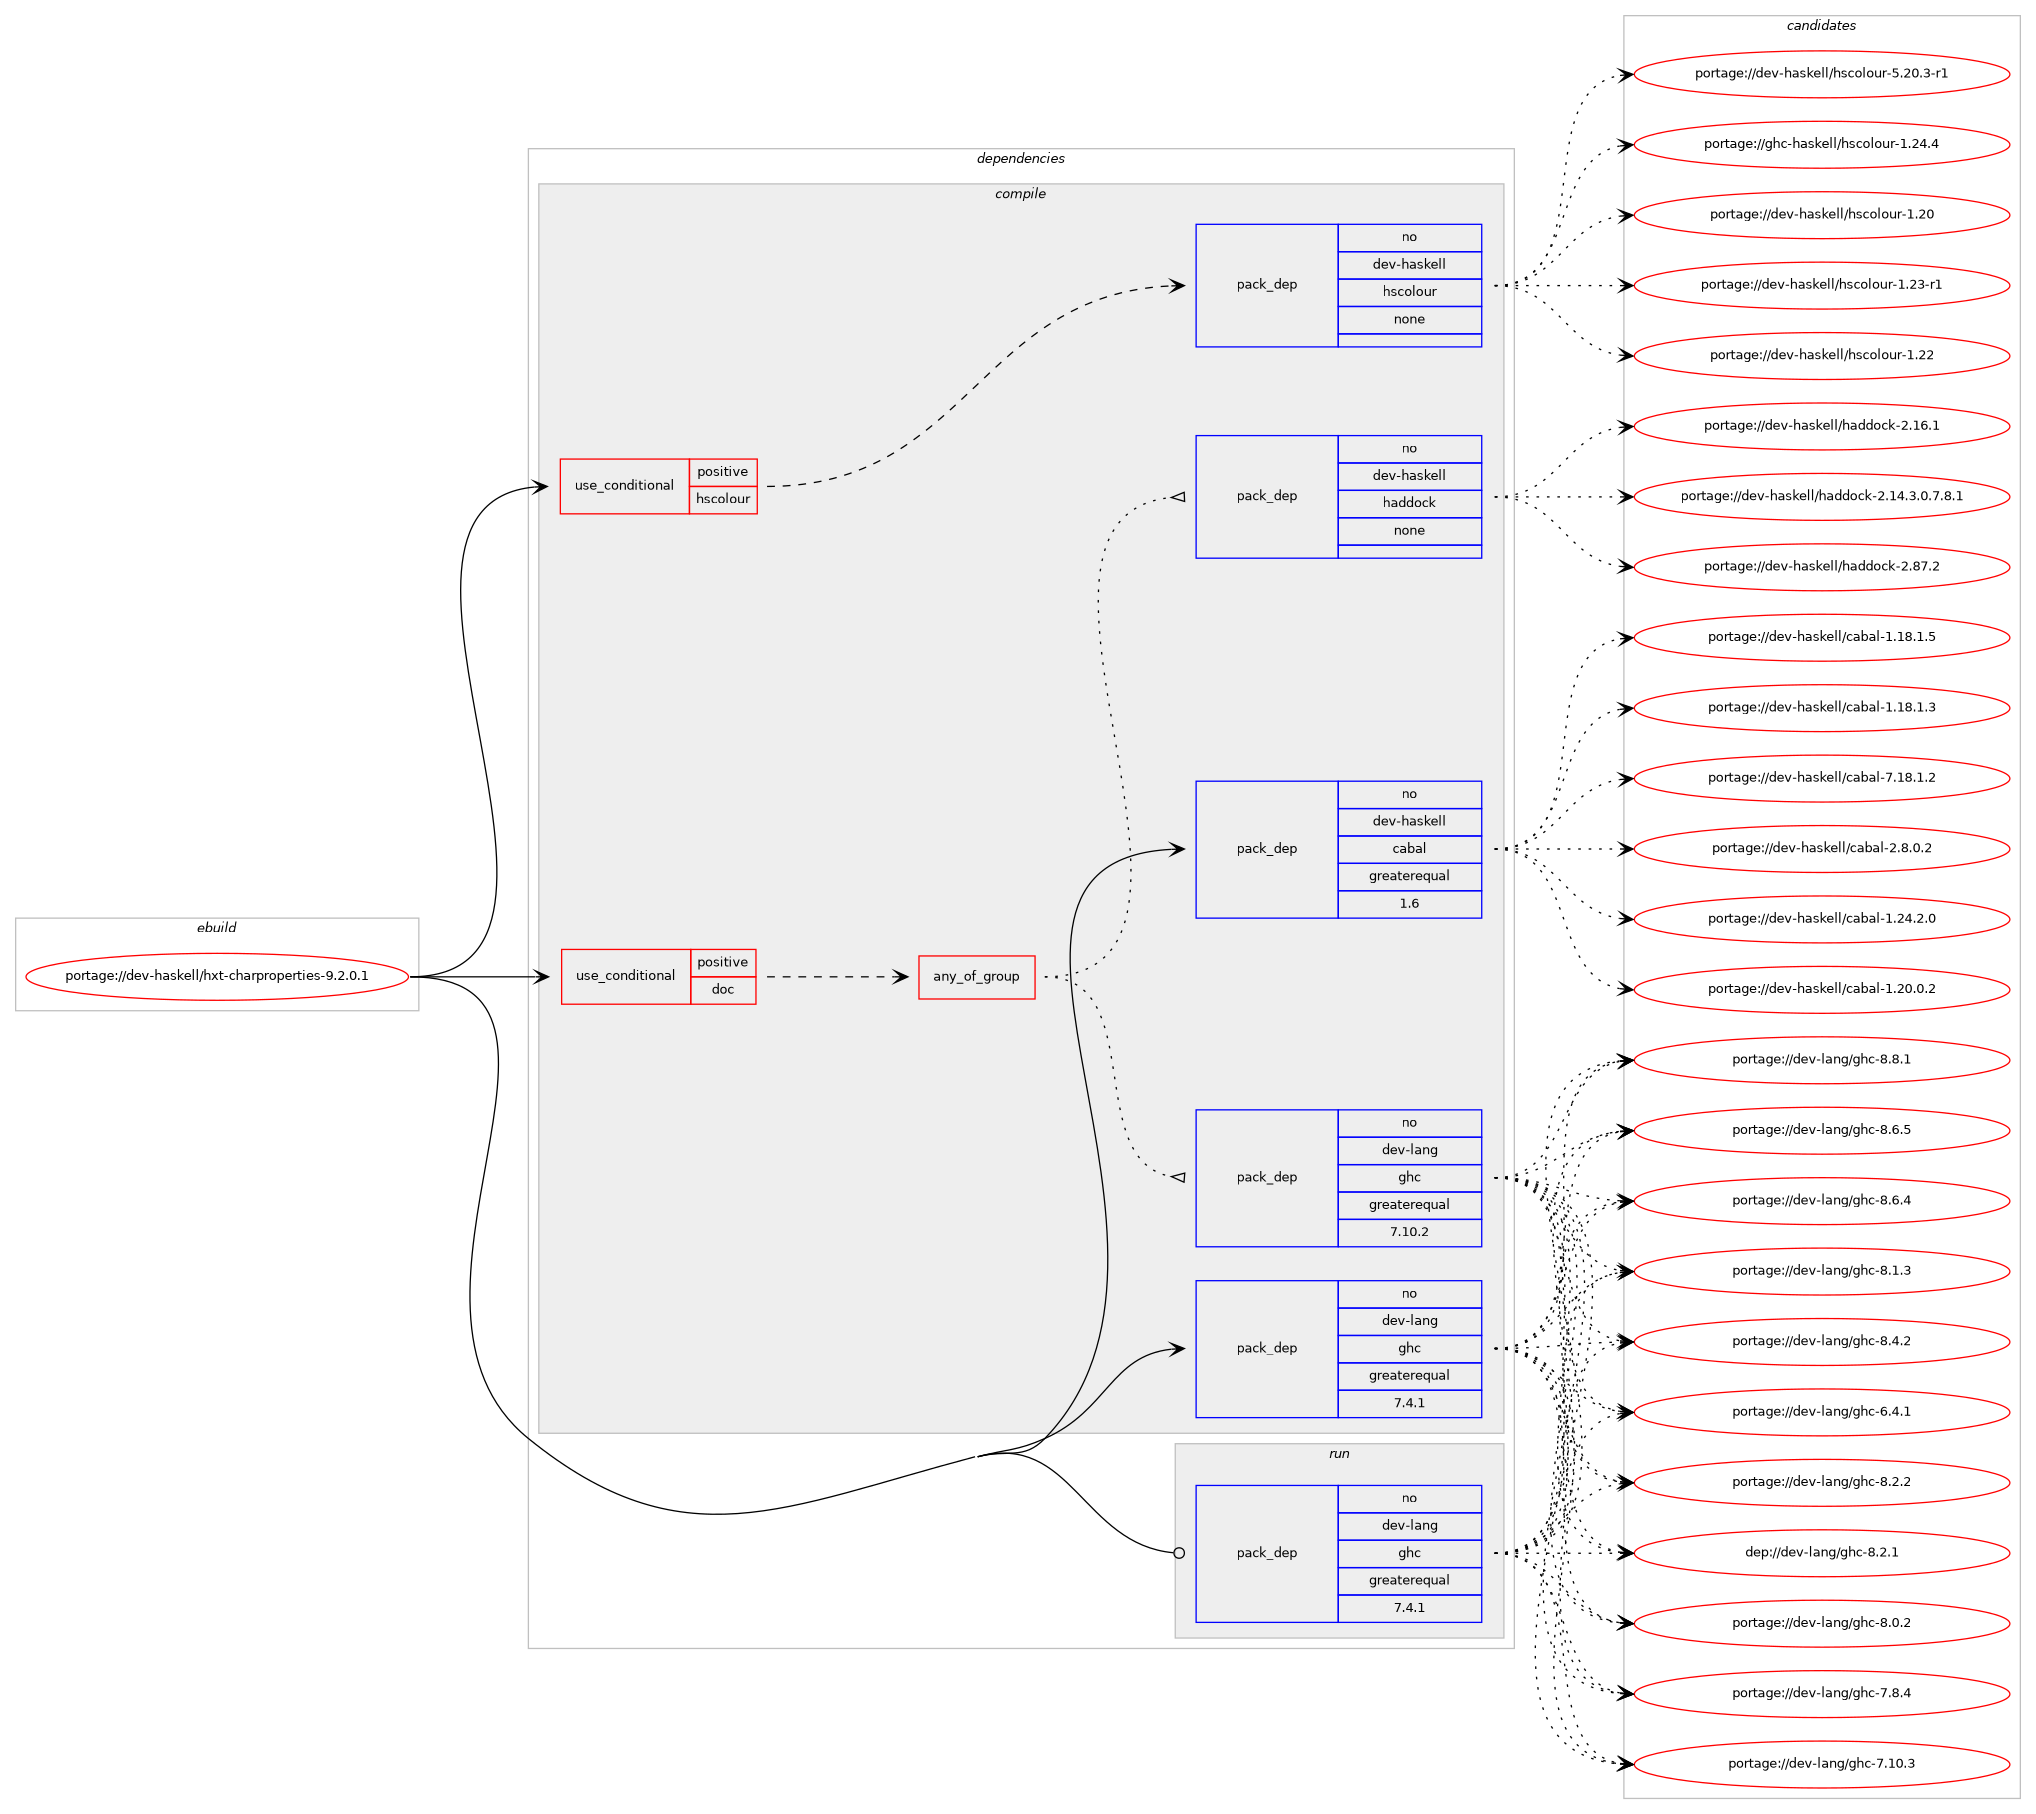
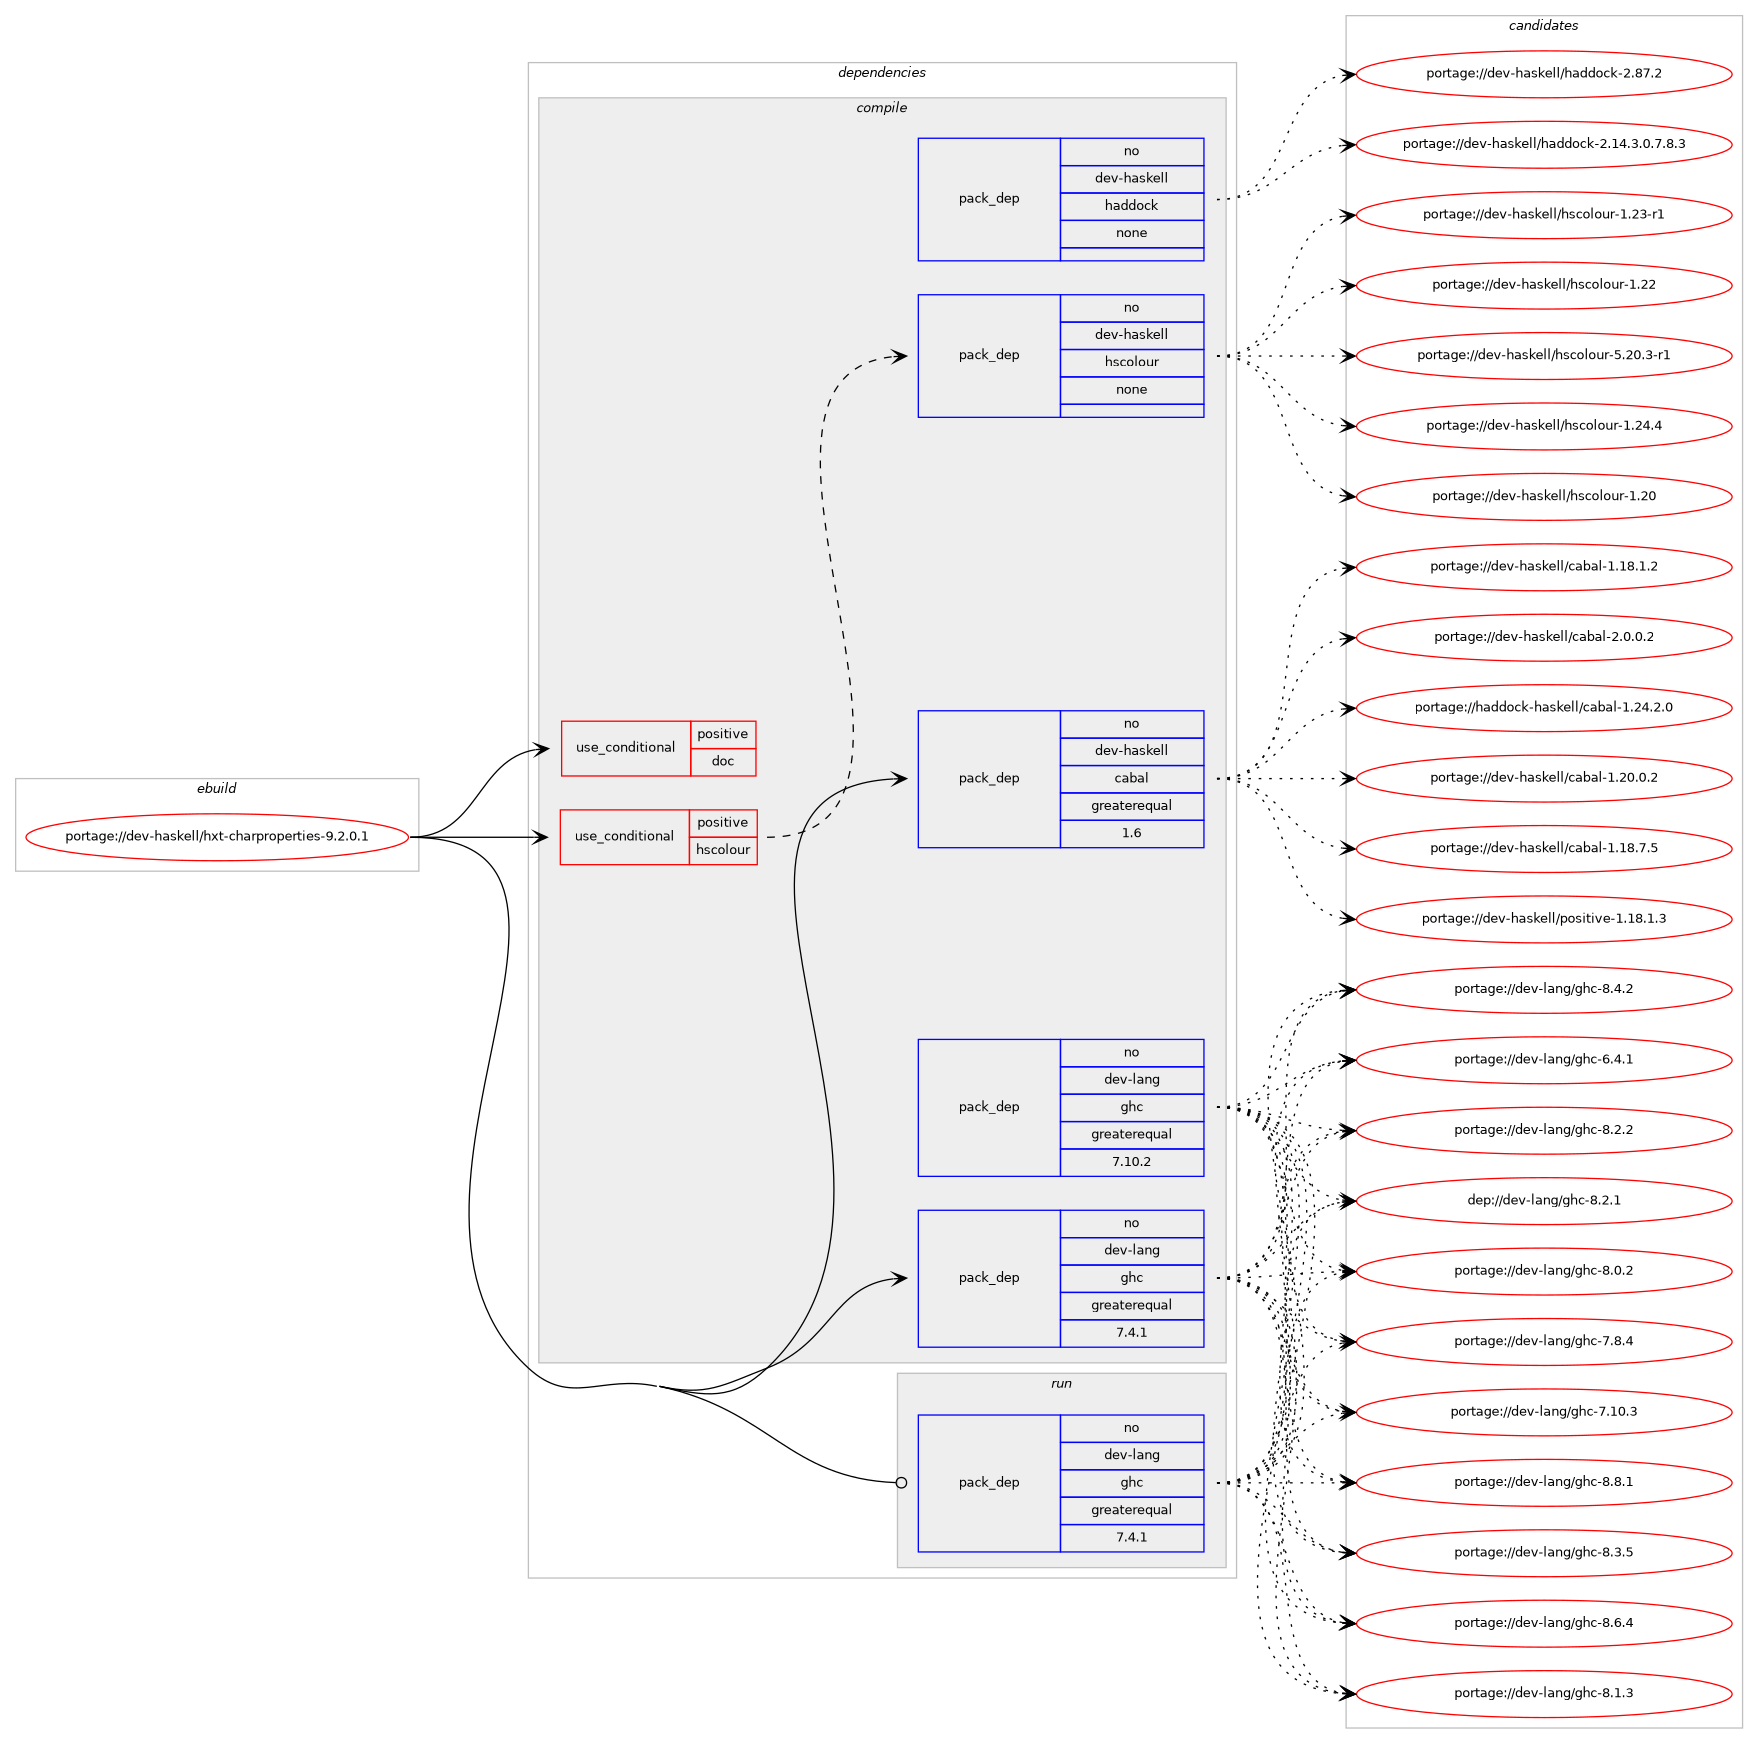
  digraph {
    compound=true
    concentrate=true
    fontname=Helvetica
    fontsize=10
    newrank=true
    rankdir=LR
    ranksep=1.5
    node [color=red fontname=Helvetica fontsize=10]
    edge [arrowhead=vee headport=w style=dotted tailport=e weight=100]
    n1 [label="portage://dev-haskell/hxt-charproperties-9.2.0.1" width=4]
    n2 [color=blue label=<<TABLE BORDER="0" CELLBORDER="1" CELLSPACING="0" CELLPADDING="4" WIDTH="220"><TR><TD ROWSPAN="6" CELLPADDING="30">pack_dep</TD></TR><TR><TD WIDTH="110">no</TD></TR><TR><TD>dev-haskell</TD></TR><TR><TD>haddock</TD></TR><TR><TD>none</TD></TR><TR><TD></TD></TR></TABLE>> shape=none]
    n3 [color=blue label=<<TABLE BORDER="0" CELLBORDER="1" CELLSPACING="0" CELLPADDING="4" WIDTH="220"><TR><TD ROWSPAN="6" CELLPADDING="30">pack_dep</TD></TR><TR><TD WIDTH="110">no</TD></TR><TR><TD>dev-lang</TD></TR><TR><TD>ghc</TD></TR><TR><TD>greaterequal</TD></TR><TR><TD>7.10.2</TD></TR></TABLE>> shape=none]
-   n4 [label=<<TABLE BORDER="0" CELLBORDER="1" CELLSPACING="0" CELLPADDING="4"><TR><TD CELLPADDING="10">any_of_group</TD></TR></TABLE>> shape=none]
    n5 [label=<<TABLE BORDER="0" CELLBORDER="1" CELLSPACING="0" CELLPADDING="4"><TR><TD ROWSPAN="3" CELLPADDING="10">use_conditional</TD></TR><TR><TD>positive</TD></TR><TR><TD>doc</TD></TR></TABLE>> shape=none]
    n6 [color=blue label=<<TABLE BORDER="0" CELLBORDER="1" CELLSPACING="0" CELLPADDING="4" WIDTH="220"><TR><TD ROWSPAN="6" CELLPADDING="30">pack_dep</TD></TR><TR><TD WIDTH="110">no</TD></TR><TR><TD>dev-haskell</TD></TR><TR><TD>hscolour</TD></TR><TR><TD>none</TD></TR><TR><TD></TD></TR></TABLE>> shape=none]
    n7 [label=<<TABLE BORDER="0" CELLBORDER="1" CELLSPACING="0" CELLPADDING="4"><TR><TD ROWSPAN="3" CELLPADDING="10">use_conditional</TD></TR><TR><TD>positive</TD></TR><TR><TD>hscolour</TD></TR></TABLE>> shape=none]
    n8 [color=blue label=<<TABLE BORDER="0" CELLBORDER="1" CELLSPACING="0" CELLPADDING="4" WIDTH="220"><TR><TD ROWSPAN="6" CELLPADDING="30">pack_dep</TD></TR><TR><TD WIDTH="110">no</TD></TR><TR><TD>dev-haskell</TD></TR><TR><TD>cabal</TD></TR><TR><TD>greaterequal</TD></TR><TR><TD>1.6</TD></TR></TABLE>> shape=none]
    n9 [color=blue label=<<TABLE BORDER="0" CELLBORDER="1" CELLSPACING="0" CELLPADDING="4" WIDTH="220"><TR><TD ROWSPAN="6" CELLPADDING="30">pack_dep</TD></TR><TR><TD WIDTH="110">no</TD></TR><TR><TD>dev-lang</TD></TR><TR><TD>ghc</TD></TR><TR><TD>greaterequal</TD></TR><TR><TD>7.4.1</TD></TR></TABLE>> shape=none]
    n10 [color=blue label=<<TABLE BORDER="0" CELLBORDER="1" CELLSPACING="0" CELLPADDING="4" WIDTH="220"><TR><TD ROWSPAN="6" CELLPADDING="30">pack_dep</TD></TR><TR><TD WIDTH="110">no</TD></TR><TR><TD>dev-lang</TD></TR><TR><TD>ghc</TD></TR><TR><TD>greaterequal</TD></TR><TR><TD>7.4.1</TD></TR></TABLE>> shape=none]
    n11 [label="portage://dev-haskell/haddock-2.87.2" width=4]
-   n12 [label="portage://dev-haskell/haddock-2.16.1" width=4]
-   n13 [label="portage://dev-haskell/haddock-2.14.3.0.7.8.1" width=4]
+   n13 [label="portage://dev-haskell/haddock-2.14.3.0.7.8.3" width=4]
    n14 [label="portage://dev-lang/ghc-8.8.1" width=4]
-   n15 [label="portage://dev-lang/ghc-8.6.5" width=4]
+   n15 [label="portage://dev-lang/ghc-8.3.5" width=4]
    n16 [label="portage://dev-lang/ghc-8.6.4" width=4]
    n17 [label="portage://dev-lang/ghc-8.1.3" width=4]
    n18 [label="portage://dev-lang/ghc-8.4.2" width=4]
    n19 [label="portage://dev-lang/ghc-6.4.1" width=4]
    n20 [label="portage://dev-lang/ghc-8.2.2" width=4]
    n21 [label="dep://dev-lang/ghc-8.2.1" width=4]
    n22 [label="portage://dev-lang/ghc-8.0.2" width=4]
    n23 [label="portage://dev-lang/ghc-7.8.4" width=4]
    n24 [label="portage://dev-lang/ghc-7.10.3" width=4]
-   n25 [label="portage://ghc-haskell/hscolour-1.24.4" width=4]
+   n25 [label="portage://dev-haskell/hscolour-1.24.4" width=4]
    n26 [label="portage://dev-haskell/hscolour-1.20" width=4]
    n27 [label="portage://dev-haskell/hscolour-1.23-r1" width=4]
    n28 [label="portage://dev-haskell/hscolour-1.22" width=4]
    n29 [label="portage://dev-haskell/hscolour-5.20.3-r1" width=4]
-   n30 [label="portage://dev-haskell/cabal-2.8.0.2" width=4]
-   n31 [label="portage://dev-haskell/cabal-1.24.2.0" width=4]
+   n30 [label="portage://dev-haskell/cabal-2.0.0.2" width=4]
+   n31 [label="portage://haddock-haskell/cabal-1.24.2.0" width=4]
    n32 [label="portage://dev-haskell/cabal-1.20.0.2" width=4]
-   n33 [label="portage://dev-haskell/cabal-1.18.1.5" width=4]
-   n34 [label="portage://dev-haskell/cabal-1.18.1.3" width=4]
-   n35 [label="portage://dev-haskell/cabal-7.18.1.2" width=4]
+   n33 [label="portage://dev-haskell/cabal-1.18.7.5" width=4]
+   n34 [label="portage://dev-haskell/positive-1.18.1.3" width=4]
+   n35 [label="portage://dev-haskell/cabal-1.18.1.2" width=4]
    subgraph cluster_1 {
      color=gray
      label=<<i>ebuild</i>>
      rank=same
      n1
    }
    subgraph cluster_2 {
      color=gray
      label=<<i>dependencies</i>>
      subgraph cluster_3 {
        color=gray
        fillcolor="#eeeeee"
        label=<<i>compile</i>>
        style=filled
        subgraph sub_4 {
          color=gray
          fillcolor="#eeeeee"
          label=<<i>compile</i>>
          style=filled
          n5
          subgraph sub_5 {
            color=gray
            fillcolor="#eeeeee"
            label=<<i>compile</i>>
            style=filled
-           n4
            subgraph sub_6 {
              color=gray
              fillcolor="#eeeeee"
              label=<<i>compile</i>>
              style=filled
              n2
            }
            subgraph sub_7 {
              color=gray
              fillcolor="#eeeeee"
              label=<<i>compile</i>>
              style=filled
              n3
            }
          }
        }
        subgraph sub_8 {
          color=gray
          fillcolor="#eeeeee"
          label=<<i>compile</i>>
          style=filled
          n7
          subgraph sub_9 {
            color=gray
            fillcolor="#eeeeee"
            label=<<i>compile</i>>
            style=filled
            n6
          }
        }
        subgraph sub_10 {
          color=gray
          fillcolor="#eeeeee"
          label=<<i>compile</i>>
          style=filled
          n8
        }
        subgraph sub_11 {
          color=gray
          fillcolor="#eeeeee"
          label=<<i>compile</i>>
          style=filled
          n9
        }
      }
      subgraph cluster_12 {
        color=gray
        fillcolor="#eeeeee"
        label=<<i>compile and run</i>>
        style=filled
      }
      subgraph cluster_13 {
        color=gray
        fillcolor="#eeeeee"
        label=<<i>run</i>>
        style=filled
        subgraph sub_14 {
          color=gray
          fillcolor="#eeeeee"
          label=<<i>run</i>>
          style=filled
          n10
        }
      }
    }
    subgraph cluster_15 {
      color=gray
      label=<<i>candidates</i>>
      rank=same
      subgraph sub_16 {
        color=black
        label=<<i>candidates</i>>
        nodesep=1
        rank=same
        n11
-       n12
        n13
      }
      subgraph sub_17 {
        color=black
        label=<<i>candidates</i>>
        nodesep=1
        rank=same
        n14
        n15
        n16
        n17
        n18
        n19
        n20
        n21
        n22
        n23
        n24
      }
      subgraph sub_18 {
        color=black
        label=<<i>candidates</i>>
        nodesep=1
        rank=same
        n25
        n26
        n27
        n28
        n29
      }
      subgraph sub_19 {
        color=black
        label=<<i>candidates</i>>
        nodesep=1
        rank=same
        n30
        n31
        n32
        n33
        n34
        n35
      }
      subgraph sub_20 {
        color=black
        label=<<i>candidates</i>>
        nodesep=1
        rank=same
        n14
        n15
        n16
        n17
        n18
        n19
        n20
        n21
        n22
        n23
        n24
      }
      subgraph sub_21 {
        color=black
        label=<<i>candidates</i>>
        nodesep=1
        rank=same
        n14
        n15
        n16
        n17
        n18
        n19
        n20
        n21
        n22
        n23
        n24
      }
    }
    n1 -> n5 [style=solid weight=20]
    n1 -> n7 [style=solid weight=20]
    n1 -> n8 [style=solid weight=20]
    n1 -> n9 [style=solid weight=20]
    n1 -> n10 [arrowhead=odot style=solid weight=20]
    n2 -> n11
-   n2 -> n12
    n2 -> n13
    n3 -> n14
    n3 -> n15
    n3 -> n16
    n3 -> n17
    n3 -> n18
    n3 -> n19
    n3 -> n20
    n3 -> n21
    n3 -> n22
    n3 -> n23
    n3 -> n24
-   n4 -> n2 [arrowhead=oinv weight=20]
-   n4 -> n3 [arrowhead=oinv weight=20]
-   n5 -> n4 [style=dashed weight=20]
    n6 -> n25
    n6 -> n26
    n6 -> n27
    n6 -> n28
    n6 -> n29
    n7 -> n6 [style=dashed weight=20]
    n8 -> n30
    n8 -> n31
    n8 -> n32
    n8 -> n33
    n8 -> n34
    n8 -> n35
    n9 -> n14
    n9 -> n15
    n9 -> n16
    n9 -> n17
    n9 -> n18
    n9 -> n19
    n9 -> n20
    n9 -> n21
    n9 -> n22
    n9 -> n23
    n9 -> n24
    n10 -> n14
    n10 -> n15
    n10 -> n16
    n10 -> n17
    n10 -> n18
    n10 -> n19
    n10 -> n20
    n10 -> n21
    n10 -> n22
    n10 -> n23
    n10 -> n24
  }
